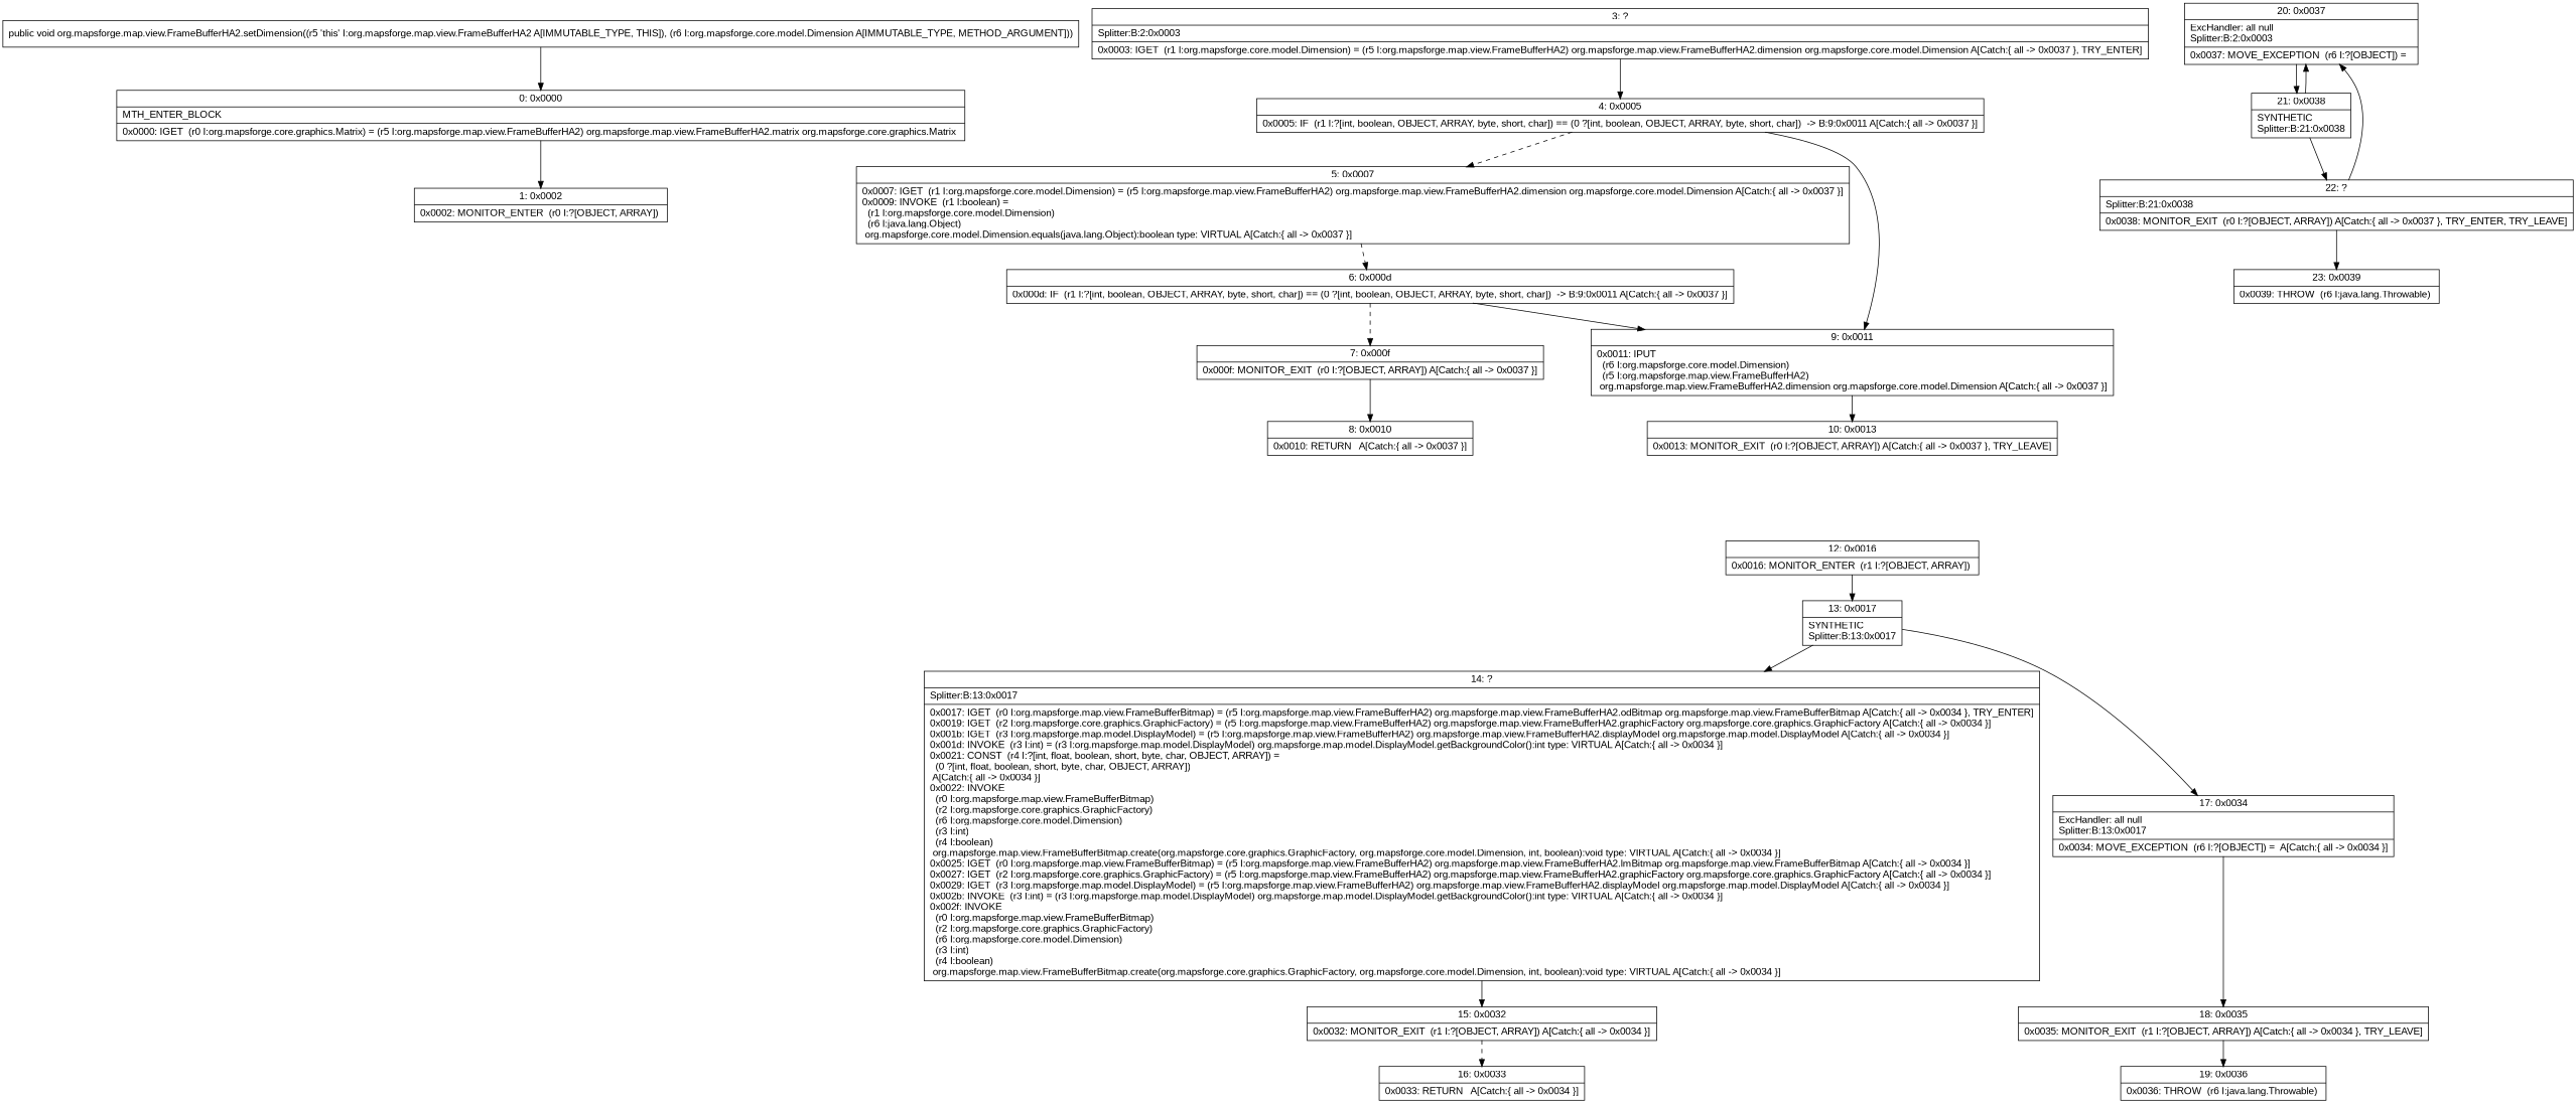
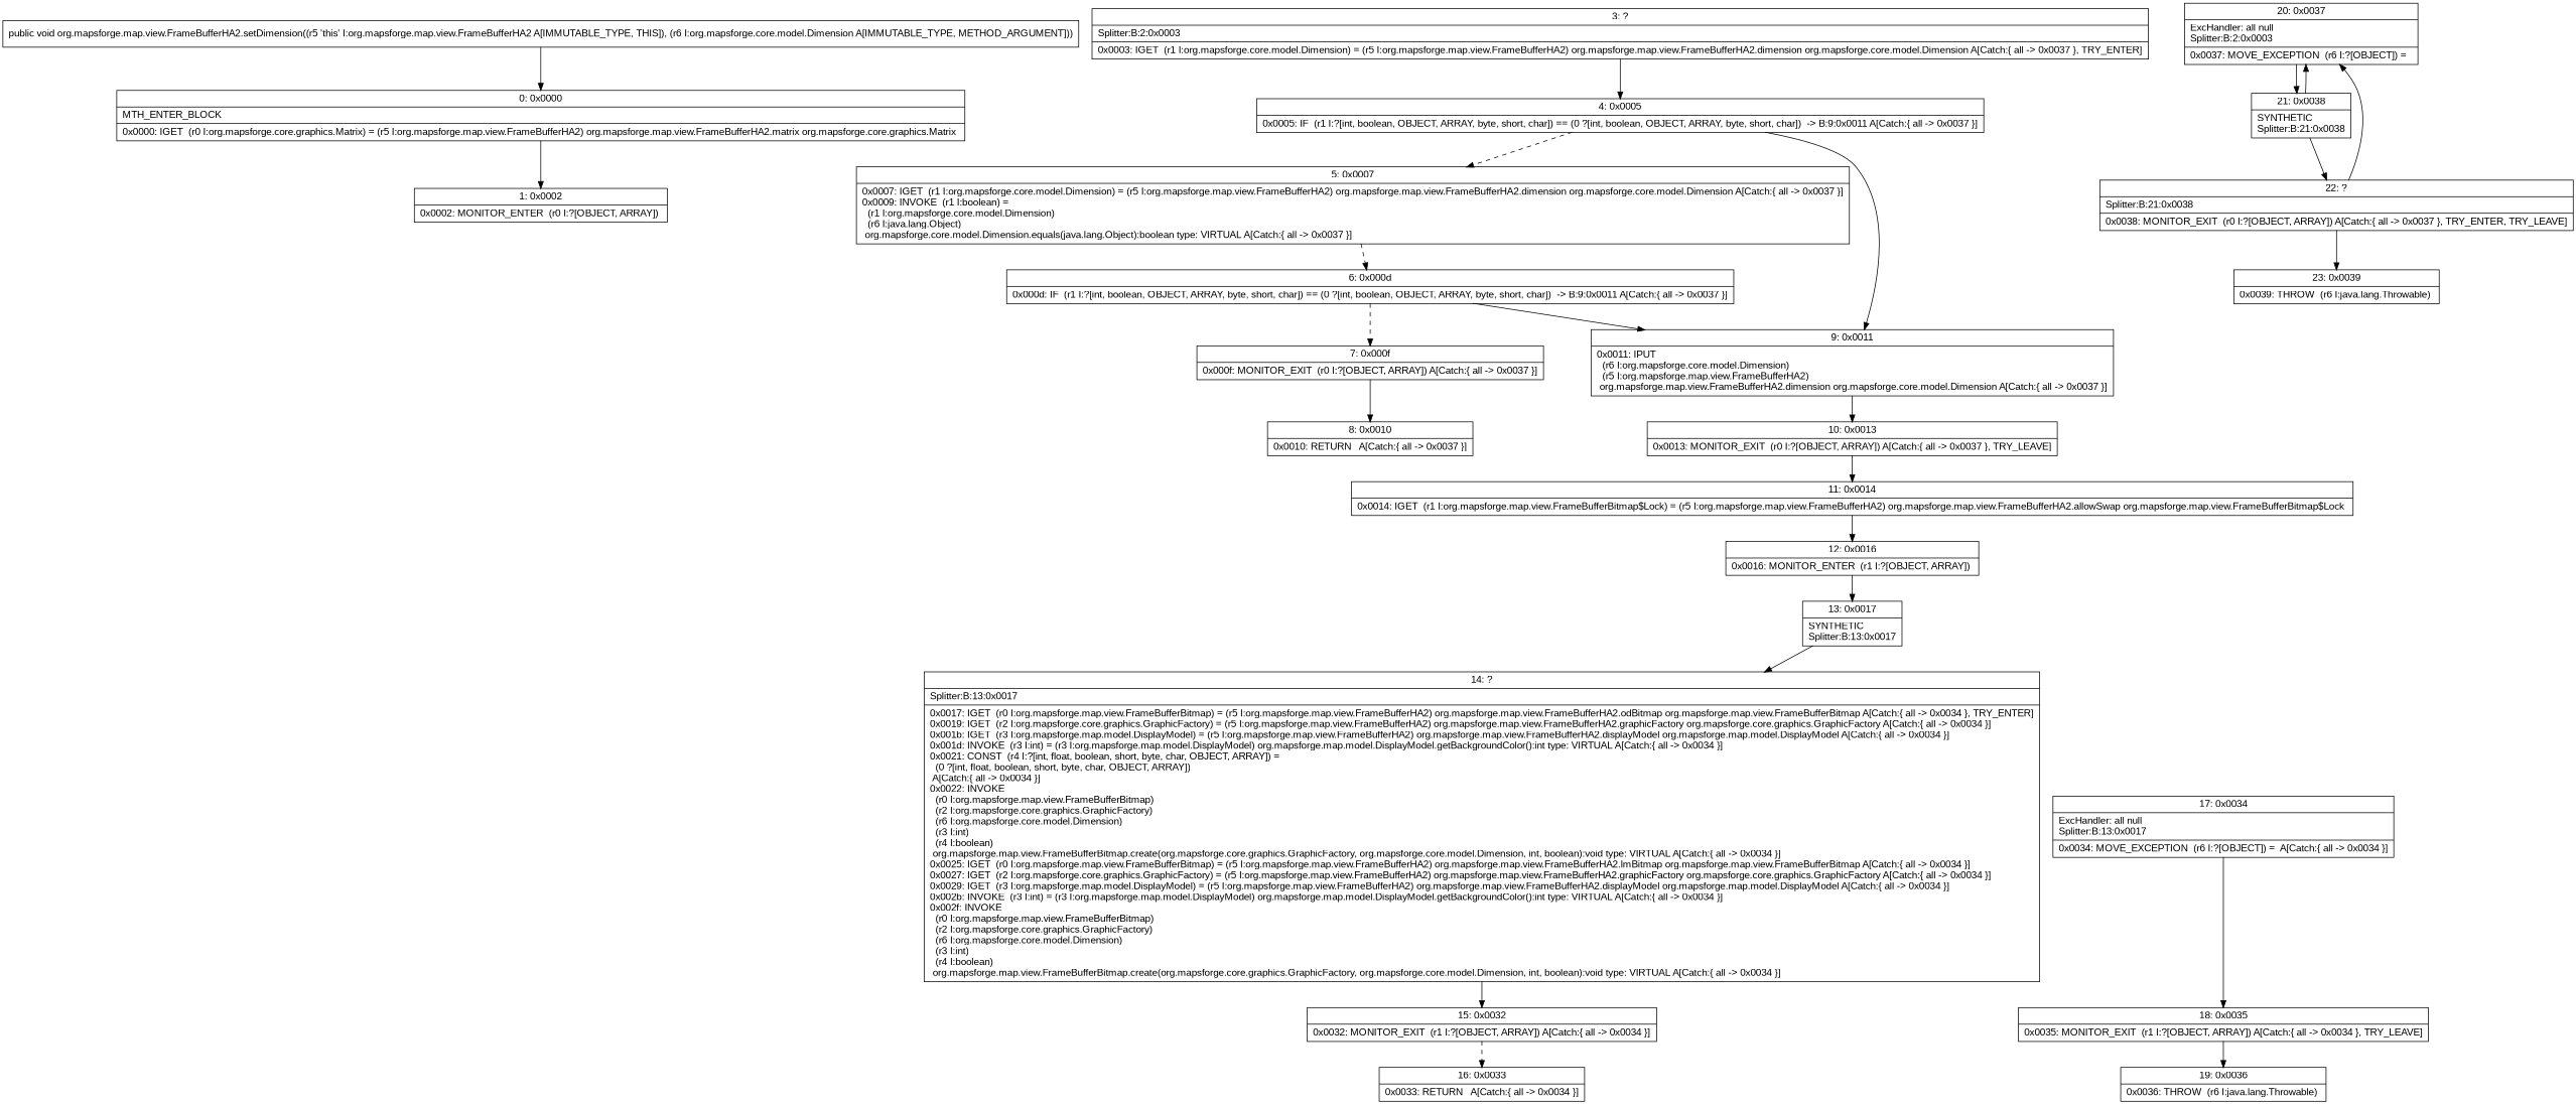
  digraph {
    fontname="Liberation Sans"
    node [fontname="Liberation Sans" shape=record]
    edge [fontname="Liberation Sans"]
    n1 [label="{0\:\ 0x0000|MTH_ENTER_BLOCK\l|0x0000: IGET  (r0 I:org.mapsforge.core.graphics.Matrix) = (r5 I:org.mapsforge.map.view.FrameBufferHA2) org.mapsforge.map.view.FrameBufferHA2.matrix org.mapsforge.core.graphics.Matrix \l}"]
    n2 [label="{1\:\ 0x0002|0x0002: MONITOR_ENTER  (r0 I:?[OBJECT, ARRAY]) \l}"]
    n3 [label="{3\:\ ?|Splitter:B:2:0x0003\l|0x0003: IGET  (r1 I:org.mapsforge.core.model.Dimension) = (r5 I:org.mapsforge.map.view.FrameBufferHA2) org.mapsforge.map.view.FrameBufferHA2.dimension org.mapsforge.core.model.Dimension A[Catch:\{ all \-\> 0x0037 \}, TRY_ENTER]\l}"]
    n4 [label="{4\:\ 0x0005|0x0005: IF  (r1 I:?[int, boolean, OBJECT, ARRAY, byte, short, char]) == (0 ?[int, boolean, OBJECT, ARRAY, byte, short, char])  \-\> B:9:0x0011 A[Catch:\{ all \-\> 0x0037 \}]\l}"]
    n5 [label="{20\:\ 0x0037|ExcHandler: all null\lSplitter:B:2:0x0003\l|0x0037: MOVE_EXCEPTION  (r6 I:?[OBJECT]) =  \l}"]
    n6 [label="{21\:\ 0x0038|SYNTHETIC\lSplitter:B:21:0x0038\l}"]
    n7 [label="{5\:\ 0x0007|0x0007: IGET  (r1 I:org.mapsforge.core.model.Dimension) = (r5 I:org.mapsforge.map.view.FrameBufferHA2) org.mapsforge.map.view.FrameBufferHA2.dimension org.mapsforge.core.model.Dimension A[Catch:\{ all \-\> 0x0037 \}]\l0x0009: INVOKE  (r1 I:boolean) = \l  (r1 I:org.mapsforge.core.model.Dimension)\l  (r6 I:java.lang.Object)\l org.mapsforge.core.model.Dimension.equals(java.lang.Object):boolean type: VIRTUAL A[Catch:\{ all \-\> 0x0037 \}]\l}"]
    n8 [label="{9\:\ 0x0011|0x0011: IPUT  \l  (r6 I:org.mapsforge.core.model.Dimension)\l  (r5 I:org.mapsforge.map.view.FrameBufferHA2)\l org.mapsforge.map.view.FrameBufferHA2.dimension org.mapsforge.core.model.Dimension A[Catch:\{ all \-\> 0x0037 \}]\l}"]
    n9 [label="{6\:\ 0x000d|0x000d: IF  (r1 I:?[int, boolean, OBJECT, ARRAY, byte, short, char]) == (0 ?[int, boolean, OBJECT, ARRAY, byte, short, char])  \-\> B:9:0x0011 A[Catch:\{ all \-\> 0x0037 \}]\l}"]
    n10 [label="{10\:\ 0x0013|0x0013: MONITOR_EXIT  (r0 I:?[OBJECT, ARRAY]) A[Catch:\{ all \-\> 0x0037 \}, TRY_LEAVE]\l}"]
    n11 [label="{7\:\ 0x000f|0x000f: MONITOR_EXIT  (r0 I:?[OBJECT, ARRAY]) A[Catch:\{ all \-\> 0x0037 \}]\l}"]
    n12 [label="{8\:\ 0x0010|0x0010: RETURN   A[Catch:\{ all \-\> 0x0037 \}]\l}"]
+   n13 [label="{11\:\ 0x0014|0x0014: IGET  (r1 I:org.mapsforge.map.view.FrameBufferBitmap$Lock) = (r5 I:org.mapsforge.map.view.FrameBufferHA2) org.mapsforge.map.view.FrameBufferHA2.allowSwap org.mapsforge.map.view.FrameBufferBitmap$Lock \l}"]
    n14 [label="{12\:\ 0x0016|0x0016: MONITOR_ENTER  (r1 I:?[OBJECT, ARRAY]) \l}"]
    n15 [label="{13\:\ 0x0017|SYNTHETIC\lSplitter:B:13:0x0017\l}"]
    n16 [label="{14\:\ ?|Splitter:B:13:0x0017\l|0x0017: IGET  (r0 I:org.mapsforge.map.view.FrameBufferBitmap) = (r5 I:org.mapsforge.map.view.FrameBufferHA2) org.mapsforge.map.view.FrameBufferHA2.odBitmap org.mapsforge.map.view.FrameBufferBitmap A[Catch:\{ all \-\> 0x0034 \}, TRY_ENTER]\l0x0019: IGET  (r2 I:org.mapsforge.core.graphics.GraphicFactory) = (r5 I:org.mapsforge.map.view.FrameBufferHA2) org.mapsforge.map.view.FrameBufferHA2.graphicFactory org.mapsforge.core.graphics.GraphicFactory A[Catch:\{ all \-\> 0x0034 \}]\l0x001b: IGET  (r3 I:org.mapsforge.map.model.DisplayModel) = (r5 I:org.mapsforge.map.view.FrameBufferHA2) org.mapsforge.map.view.FrameBufferHA2.displayModel org.mapsforge.map.model.DisplayModel A[Catch:\{ all \-\> 0x0034 \}]\l0x001d: INVOKE  (r3 I:int) = (r3 I:org.mapsforge.map.model.DisplayModel) org.mapsforge.map.model.DisplayModel.getBackgroundColor():int type: VIRTUAL A[Catch:\{ all \-\> 0x0034 \}]\l0x0021: CONST  (r4 I:?[int, float, boolean, short, byte, char, OBJECT, ARRAY]) = \l  (0 ?[int, float, boolean, short, byte, char, OBJECT, ARRAY])\l A[Catch:\{ all \-\> 0x0034 \}]\l0x0022: INVOKE  \l  (r0 I:org.mapsforge.map.view.FrameBufferBitmap)\l  (r2 I:org.mapsforge.core.graphics.GraphicFactory)\l  (r6 I:org.mapsforge.core.model.Dimension)\l  (r3 I:int)\l  (r4 I:boolean)\l org.mapsforge.map.view.FrameBufferBitmap.create(org.mapsforge.core.graphics.GraphicFactory, org.mapsforge.core.model.Dimension, int, boolean):void type: VIRTUAL A[Catch:\{ all \-\> 0x0034 \}]\l0x0025: IGET  (r0 I:org.mapsforge.map.view.FrameBufferBitmap) = (r5 I:org.mapsforge.map.view.FrameBufferHA2) org.mapsforge.map.view.FrameBufferHA2.lmBitmap org.mapsforge.map.view.FrameBufferBitmap A[Catch:\{ all \-\> 0x0034 \}]\l0x0027: IGET  (r2 I:org.mapsforge.core.graphics.GraphicFactory) = (r5 I:org.mapsforge.map.view.FrameBufferHA2) org.mapsforge.map.view.FrameBufferHA2.graphicFactory org.mapsforge.core.graphics.GraphicFactory A[Catch:\{ all \-\> 0x0034 \}]\l0x0029: IGET  (r3 I:org.mapsforge.map.model.DisplayModel) = (r5 I:org.mapsforge.map.view.FrameBufferHA2) org.mapsforge.map.view.FrameBufferHA2.displayModel org.mapsforge.map.model.DisplayModel A[Catch:\{ all \-\> 0x0034 \}]\l0x002b: INVOKE  (r3 I:int) = (r3 I:org.mapsforge.map.model.DisplayModel) org.mapsforge.map.model.DisplayModel.getBackgroundColor():int type: VIRTUAL A[Catch:\{ all \-\> 0x0034 \}]\l0x002f: INVOKE  \l  (r0 I:org.mapsforge.map.view.FrameBufferBitmap)\l  (r2 I:org.mapsforge.core.graphics.GraphicFactory)\l  (r6 I:org.mapsforge.core.model.Dimension)\l  (r3 I:int)\l  (r4 I:boolean)\l org.mapsforge.map.view.FrameBufferBitmap.create(org.mapsforge.core.graphics.GraphicFactory, org.mapsforge.core.model.Dimension, int, boolean):void type: VIRTUAL A[Catch:\{ all \-\> 0x0034 \}]\l}"]
    n17 [label="{17\:\ 0x0034|ExcHandler: all null\lSplitter:B:13:0x0017\l|0x0034: MOVE_EXCEPTION  (r6 I:?[OBJECT]) =  A[Catch:\{ all \-\> 0x0034 \}]\l}"]
    n18 [label="{15\:\ 0x0032|0x0032: MONITOR_EXIT  (r1 I:?[OBJECT, ARRAY]) A[Catch:\{ all \-\> 0x0034 \}]\l}"]
    n19 [label="{18\:\ 0x0035|0x0035: MONITOR_EXIT  (r1 I:?[OBJECT, ARRAY]) A[Catch:\{ all \-\> 0x0034 \}, TRY_LEAVE]\l}"]
    n20 [label="{16\:\ 0x0033|0x0033: RETURN   A[Catch:\{ all \-\> 0x0034 \}]\l}"]
    n21 [label="{19\:\ 0x0036|0x0036: THROW  (r6 I:java.lang.Throwable) \l}"]
    n22 [label="{22\:\ ?|Splitter:B:21:0x0038\l|0x0038: MONITOR_EXIT  (r0 I:?[OBJECT, ARRAY]) A[Catch:\{ all \-\> 0x0037 \}, TRY_ENTER, TRY_LEAVE]\l}"]
    n23 [label="{23\:\ 0x0039|0x0039: THROW  (r6 I:java.lang.Throwable) \l}"]
    n24 [label="{public void org.mapsforge.map.view.FrameBufferHA2.setDimension((r5 'this' I:org.mapsforge.map.view.FrameBufferHA2 A[IMMUTABLE_TYPE, THIS]), (r6 I:org.mapsforge.core.model.Dimension A[IMMUTABLE_TYPE, METHOD_ARGUMENT])) }"]
    n1 -> n2
    n3 -> n4
    n4 -> n7 [style=dashed]
    n4 -> n8
    n5 -> n6
    n6 -> n5
    n6 -> n22
    n7 -> n9 [style=dashed]
    n8 -> n10
    n9 -> n8
    n9 -> n11 [style=dashed]
+   n10 -> n13
    n11 -> n12
+   n13 -> n14
    n14 -> n15
    n15 -> n16
-   n15 -> n17
    n16 -> n18
    n17 -> n19
    n18 -> n20 [style=dashed]
    n19 -> n21
    n22 -> n5
    n22 -> n23
    n24 -> n1
  }
